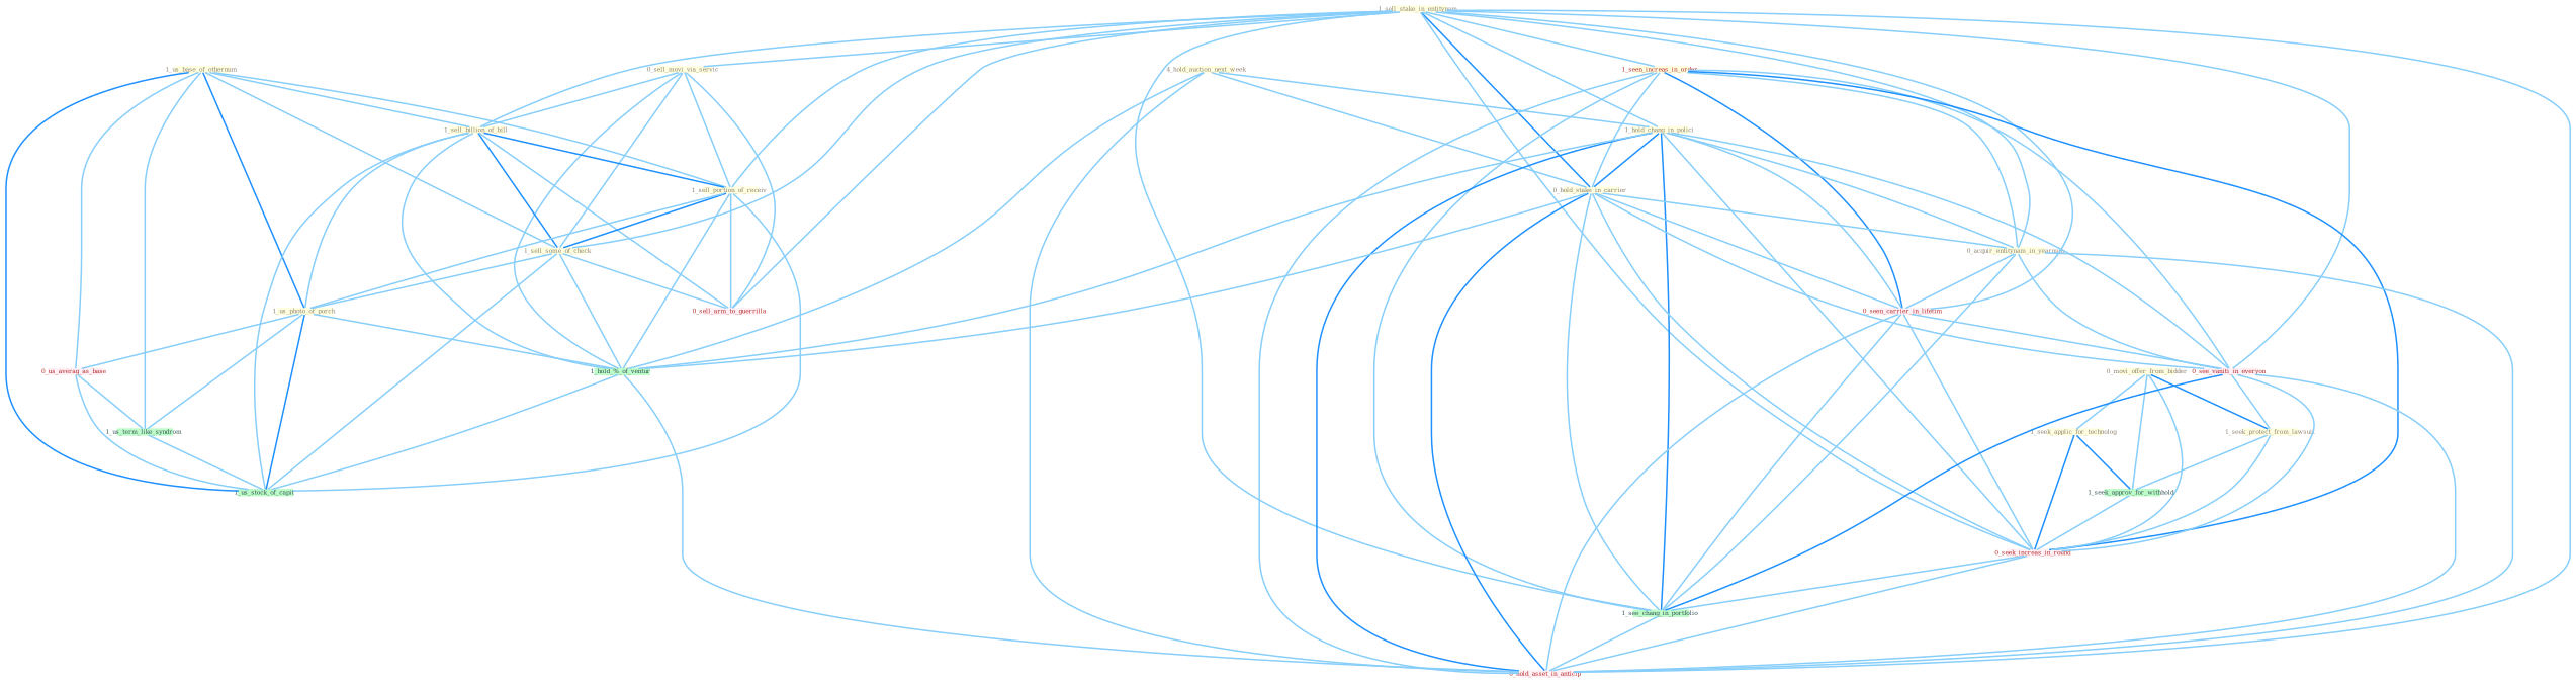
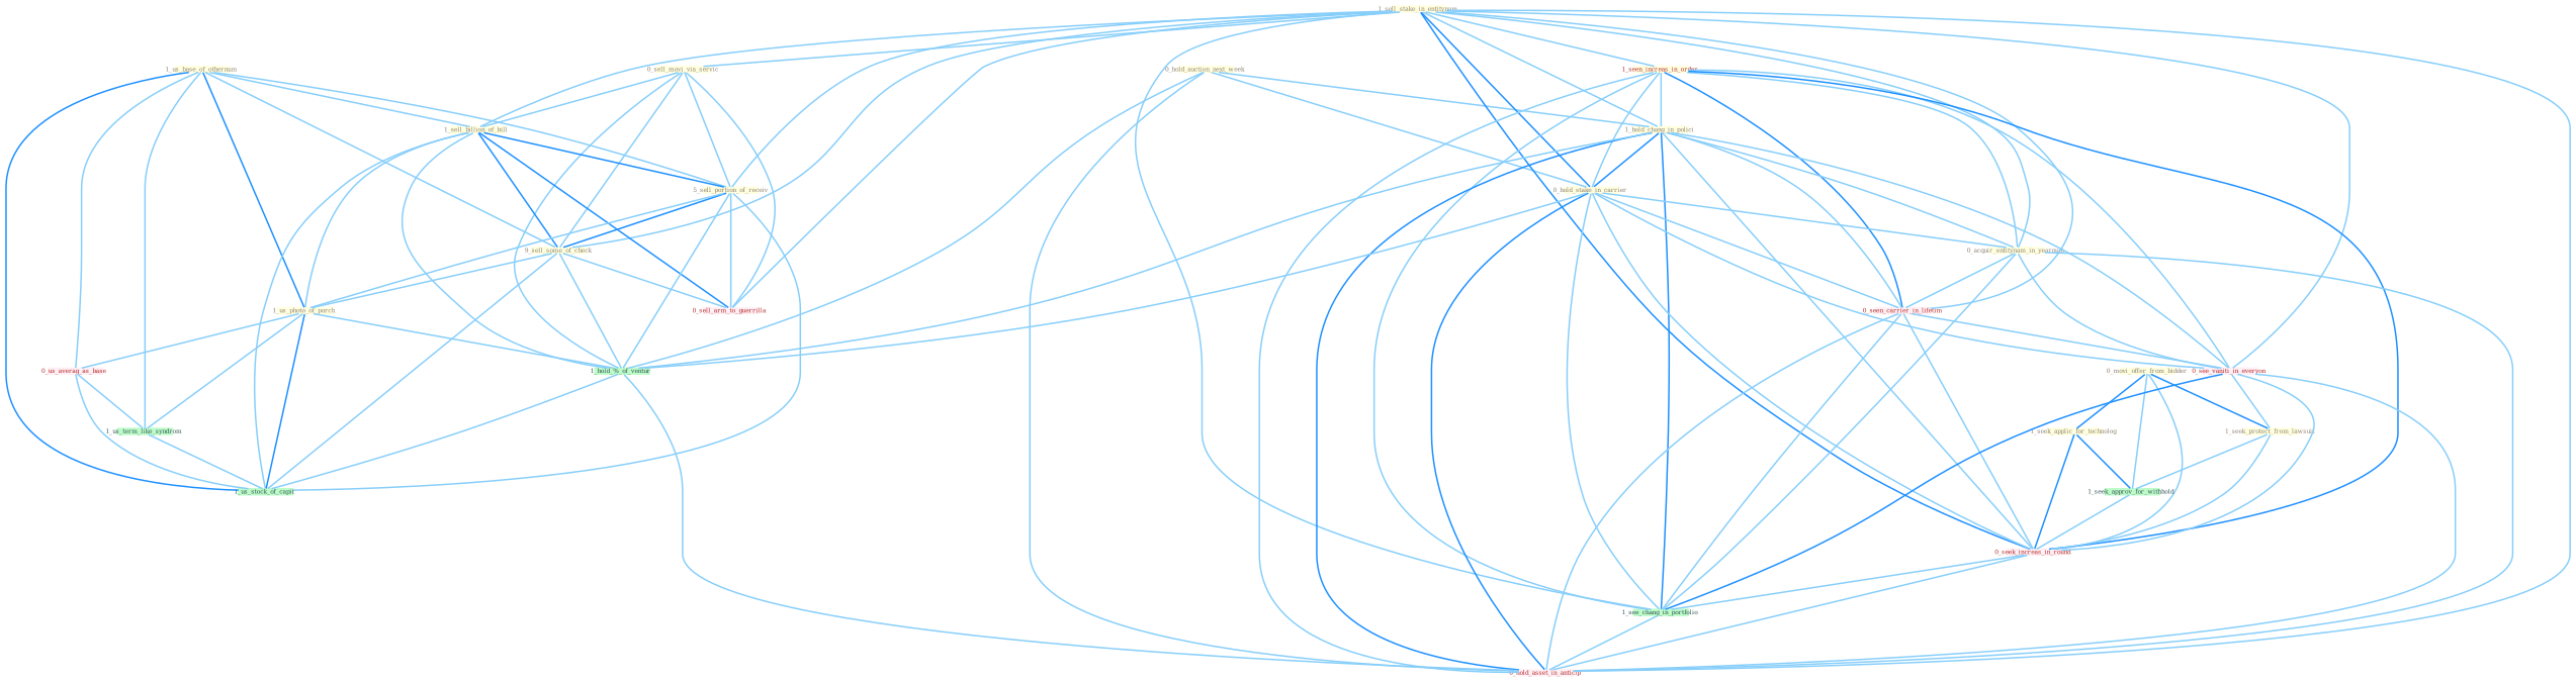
  graph {
    node [color="#ffffe0" fixedsize=true fontcolor="#8b7d6b" fontsize=4 shape=polygon style=filled]
    edge [color="#87cefa" w=1]
    "1_us_base_of_othernum " [height=.06 width=.5]
-   "0_hold_auction_next_week " [height=.06 width=.5 label="4_hold_auction_next_week"]
+   "0_hold_auction_next_week " [height=.06 width=.5]
    n3 [height=.06 label="0_movi_offer_from_bidder" width=.5]
    "1_sell_stake_in_entitynam " [height=.06 width=.5]
    "1_seen_increas_in_order " [fontcolor="#b22222" height=.06 width=.5]
    "1_hold_chang_in_polici " [height=.06 width=.5]
    "0_sell_movi_via_servic " [height=.06 width=.5]
    "1_sell_billion_of_bill " [height=.06 width=.5]
    "1_seek_applic_for_technolog " [height=.06 width=.5]
-   "1_sell_portion_of_receiv " [height=.06 width=.5]
-   "1_sell_some_of_check " [height=.06 width=.5]
+   "1_sell_portion_of_receiv " [height=.06 width=.5 label="5_sell_portion_of_receiv"]
+   "1_sell_some_of_check " [height=.06 width=.5 label="9_sell_some_of_check"]
    "1_seek_protect_from_lawsuit " [height=.06 width=.5]
    "1_us_photo_of_porch " [height=.06 width=.5]
    "0_hold_stake_in_carrier " [height=.06 width=.5]
    "0_acquir_entitynam_in_yearnum " [height=.06 width=.5]
    n16 [color="#fff0f5" fontcolor="#b22222" height=.06 label="0_seen_carrier_in_lifetim" width=.5]
    "0_us_averag_as_base " [color="#fff0f5" fontcolor="#b22222" height=.06 width=.5]
    "0_see_vaniti_in_everyon " [color="#fff0f5" fontcolor="#b22222" height=.06 width=.5]
    "0_sell_arm_to_guerrilla " [color="#fff0f5" fontcolor="#b22222" height=.06 width=.5]
    "0_seek_increas_in_round " [color="#fff0f5" fontcolor="#b22222" height=.06 width=.5]
    "0_hold_asset_in_anticip " [color="#fff0f5" fontcolor="#b22222" height=.06 width=.5]
    "1_us_term_like_syndrom " [color="#BDFCC9" fontcolor="#2f4f4f" height=.06 width=.5]
    "1_us_stock_of_capit " [color="#BDFCC9" fontcolor="#2f4f4f" height=.06 width=.5]
    "1_hold_%_of_ventur " [color="#BDFCC9" fontcolor="#2f4f4f" height=.06 width=.5]
    "1_seek_approv_for_withhold " [color="#BDFCC9" fontcolor="#2f4f4f" height=.06 width=.5]
    "1_see_chang_in_portfolio " [color="#BDFCC9" fontcolor="#2f4f4f" height=.06 width=.5]
    subgraph sub_1 {
      "1_us_base_of_othernum "
      "0_hold_auction_next_week "
      n3
      "1_sell_stake_in_entitynam "
      "1_seen_increas_in_order "
      "1_hold_chang_in_polici "
      "0_sell_movi_via_servic "
      "1_sell_billion_of_bill "
      "1_seek_applic_for_technolog "
      "1_sell_portion_of_receiv "
      "1_sell_some_of_check "
      "1_seek_protect_from_lawsuit "
      "1_us_photo_of_porch "
      "0_hold_stake_in_carrier "
      "0_acquir_entitynam_in_yearnum "
    }
    subgraph sub_2 {
      n16
      "0_us_averag_as_base "
      "0_see_vaniti_in_everyon "
      "0_sell_arm_to_guerrilla "
      "0_seek_increas_in_round "
      "0_hold_asset_in_anticip "
    }
    "1_us_base_of_othernum " -- "1_sell_billion_of_bill "
    "1_us_base_of_othernum " -- "1_sell_portion_of_receiv "
    "1_us_base_of_othernum " -- "1_sell_some_of_check "
    "1_us_base_of_othernum " -- "1_us_photo_of_porch " [color="#1e90ff" w=2]
    "1_us_base_of_othernum " -- "0_us_averag_as_base "
    "1_us_base_of_othernum " -- "1_us_term_like_syndrom "
    "1_us_base_of_othernum " -- "1_us_stock_of_capit " [color="#1e90ff" w=2]
    "0_hold_auction_next_week " -- "1_hold_chang_in_polici "
    "0_hold_auction_next_week " -- "0_hold_stake_in_carrier "
    "0_hold_auction_next_week " -- "0_hold_asset_in_anticip "
    "0_hold_auction_next_week " -- "1_hold_%_of_ventur "
-   n3 -- "1_seek_applic_for_technolog "
+   n3 -- "1_seek_applic_for_technolog " [color="#1e90ff"]
    n3 -- "1_seek_protect_from_lawsuit " [color="#1e90ff" w=2]
    n3 -- "0_seek_increas_in_round "
    n3 -- "1_seek_approv_for_withhold "
    "1_sell_stake_in_entitynam " -- "1_seen_increas_in_order "
    "1_sell_stake_in_entitynam " -- "1_hold_chang_in_polici "
    "1_sell_stake_in_entitynam " -- "0_sell_movi_via_servic "
    "1_sell_stake_in_entitynam " -- "1_sell_billion_of_bill "
    "1_sell_stake_in_entitynam " -- "1_sell_portion_of_receiv "
    "1_sell_stake_in_entitynam " -- "1_sell_some_of_check "
    "1_sell_stake_in_entitynam " -- "0_hold_stake_in_carrier " [color="#1e90ff" w=2]
    "1_sell_stake_in_entitynam " -- "0_acquir_entitynam_in_yearnum "
    "1_sell_stake_in_entitynam " -- n16
    "1_sell_stake_in_entitynam " -- "0_see_vaniti_in_everyon "
    "1_sell_stake_in_entitynam " -- "0_sell_arm_to_guerrilla "
-   "1_sell_stake_in_entitynam " -- "0_seek_increas_in_round "
+   "1_sell_stake_in_entitynam " -- "0_seek_increas_in_round " [color="#1e90ff"]
    "1_sell_stake_in_entitynam " -- "0_hold_asset_in_anticip "
    "1_sell_stake_in_entitynam " -- "1_see_chang_in_portfolio "
+   "1_seen_increas_in_order " -- "1_hold_chang_in_polici "
    "1_seen_increas_in_order " -- "0_hold_stake_in_carrier "
    "1_seen_increas_in_order " -- "0_acquir_entitynam_in_yearnum "
    "1_seen_increas_in_order " -- n16 [color="#1e90ff" w=2]
    "1_seen_increas_in_order " -- "0_see_vaniti_in_everyon "
    "1_seen_increas_in_order " -- "0_seek_increas_in_round " [color="#1e90ff" w=2]
    "1_seen_increas_in_order " -- "0_hold_asset_in_anticip "
    "1_seen_increas_in_order " -- "1_see_chang_in_portfolio "
    "1_hold_chang_in_polici " -- "0_hold_stake_in_carrier " [color="#1e90ff" w=2]
    "1_hold_chang_in_polici " -- "0_acquir_entitynam_in_yearnum "
    "1_hold_chang_in_polici " -- n16
    "1_hold_chang_in_polici " -- "0_see_vaniti_in_everyon "
    "1_hold_chang_in_polici " -- "0_seek_increas_in_round "
    "1_hold_chang_in_polici " -- "0_hold_asset_in_anticip " [color="#1e90ff" w=2]
    "1_hold_chang_in_polici " -- "1_hold_%_of_ventur "
    "1_hold_chang_in_polici " -- "1_see_chang_in_portfolio " [color="#1e90ff" w=2]
    "0_sell_movi_via_servic " -- "1_sell_billion_of_bill "
    "0_sell_movi_via_servic " -- "1_sell_portion_of_receiv "
    "0_sell_movi_via_servic " -- "1_sell_some_of_check "
    "0_sell_movi_via_servic " -- "0_sell_arm_to_guerrilla "
    "0_sell_movi_via_servic " -- "1_hold_%_of_ventur "
    "1_sell_billion_of_bill " -- "1_sell_portion_of_receiv " [color="#1e90ff" w=2]
    "1_sell_billion_of_bill " -- "1_sell_some_of_check " [color="#1e90ff" w=2]
    "1_sell_billion_of_bill " -- "1_us_photo_of_porch "
-   "1_sell_billion_of_bill " -- "0_sell_arm_to_guerrilla "
+   "1_sell_billion_of_bill " -- "0_sell_arm_to_guerrilla " [color="#1e90ff"]
    "1_sell_billion_of_bill " -- "1_us_stock_of_capit "
    "1_sell_billion_of_bill " -- "1_hold_%_of_ventur "
    "1_seek_applic_for_technolog " -- "0_seek_increas_in_round " [color="#1e90ff"]
    "1_seek_applic_for_technolog " -- "1_seek_approv_for_withhold " [color="#1e90ff" w=2]
    "1_sell_portion_of_receiv " -- "1_sell_some_of_check " [color="#1e90ff" w=2]
    "1_sell_portion_of_receiv " -- "1_us_photo_of_porch "
    "1_sell_portion_of_receiv " -- "0_sell_arm_to_guerrilla "
    "1_sell_portion_of_receiv " -- "1_us_stock_of_capit "
    "1_sell_portion_of_receiv " -- "1_hold_%_of_ventur "
    "1_sell_some_of_check " -- "1_us_photo_of_porch "
    "1_sell_some_of_check " -- "0_sell_arm_to_guerrilla "
    "1_sell_some_of_check " -- "1_us_stock_of_capit "
    "1_sell_some_of_check " -- "1_hold_%_of_ventur "
    "1_seek_protect_from_lawsuit " -- "0_seek_increas_in_round "
    "1_seek_protect_from_lawsuit " -- "1_seek_approv_for_withhold "
    "1_us_photo_of_porch " -- "0_us_averag_as_base "
    "1_us_photo_of_porch " -- "1_us_term_like_syndrom "
    "1_us_photo_of_porch " -- "1_us_stock_of_capit " [color="#1e90ff" w=2]
    "1_us_photo_of_porch " -- "1_hold_%_of_ventur "
    "0_hold_stake_in_carrier " -- "0_acquir_entitynam_in_yearnum "
    "0_hold_stake_in_carrier " -- n16
    "0_hold_stake_in_carrier " -- "0_see_vaniti_in_everyon "
    "0_hold_stake_in_carrier " -- "0_seek_increas_in_round "
    "0_hold_stake_in_carrier " -- "0_hold_asset_in_anticip " [color="#1e90ff" w=2]
    "0_hold_stake_in_carrier " -- "1_hold_%_of_ventur "
    "0_hold_stake_in_carrier " -- "1_see_chang_in_portfolio "
    "0_acquir_entitynam_in_yearnum " -- n16
    "0_acquir_entitynam_in_yearnum " -- "0_see_vaniti_in_everyon "
    "0_acquir_entitynam_in_yearnum " -- "0_hold_asset_in_anticip "
    "0_acquir_entitynam_in_yearnum " -- "1_see_chang_in_portfolio "
    n16 -- "0_see_vaniti_in_everyon "
    n16 -- "0_seek_increas_in_round "
    n16 -- "0_hold_asset_in_anticip "
    n16 -- "1_see_chang_in_portfolio "
    "0_us_averag_as_base " -- "1_us_term_like_syndrom "
    "0_us_averag_as_base " -- "1_us_stock_of_capit "
    "0_see_vaniti_in_everyon " -- "1_seek_protect_from_lawsuit "
    "0_see_vaniti_in_everyon " -- "0_seek_increas_in_round "
    "0_see_vaniti_in_everyon " -- "0_hold_asset_in_anticip "
    "0_see_vaniti_in_everyon " -- "1_see_chang_in_portfolio " [color="#1e90ff" w=2]
    "0_seek_increas_in_round " -- "0_hold_asset_in_anticip "
    "0_seek_increas_in_round " -- "1_see_chang_in_portfolio "
    "1_us_term_like_syndrom " -- "1_us_stock_of_capit "
    "1_hold_%_of_ventur " -- "0_hold_asset_in_anticip "
    "1_hold_%_of_ventur " -- "1_us_stock_of_capit "
    "1_seek_approv_for_withhold " -- "0_seek_increas_in_round "
    "1_see_chang_in_portfolio " -- "0_hold_asset_in_anticip "
  }
